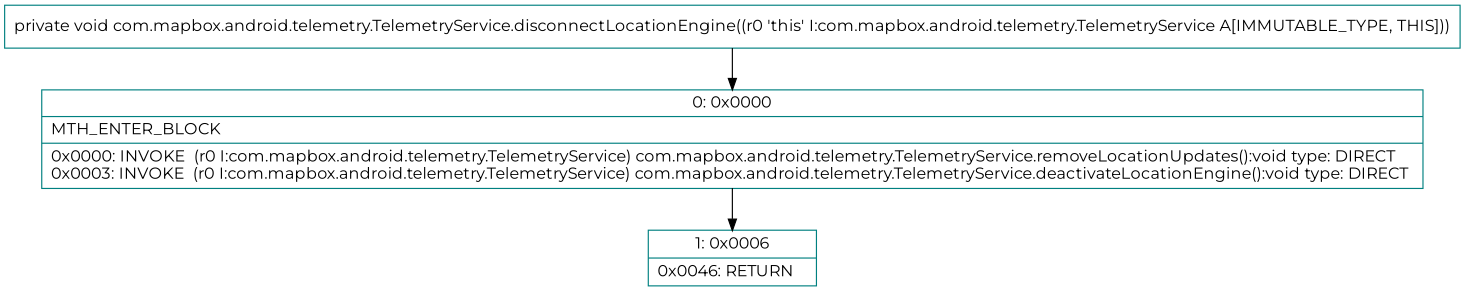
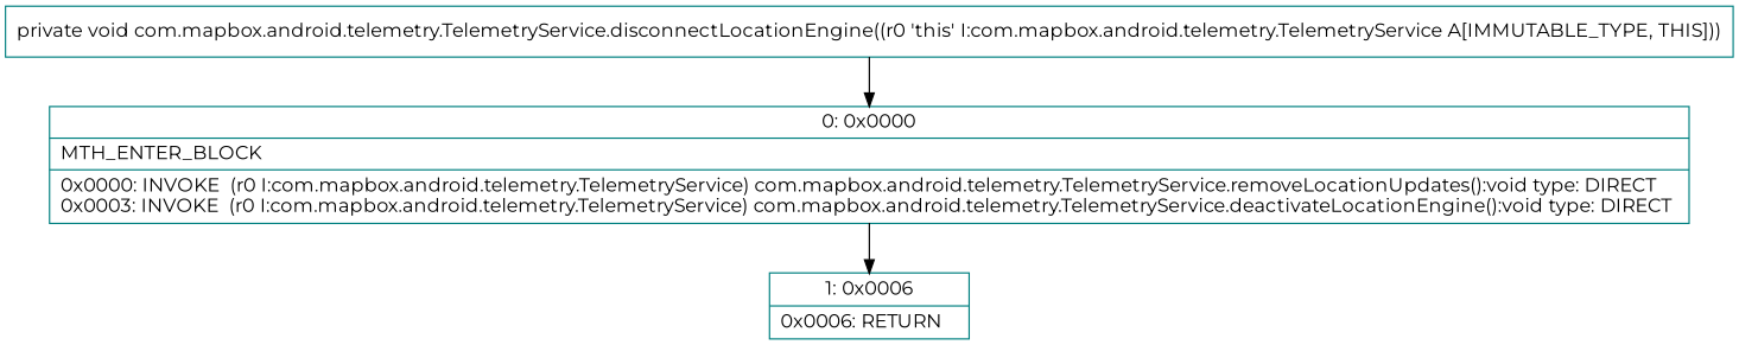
  digraph {
    fontname=Montserrat
    node [shape=record color=teal fontname=Montserrat]
    edge [fontname=Montserrat]
    n1 [label="{0\:\ 0x0000|MTH_ENTER_BLOCK\l|0x0000: INVOKE  (r0 I:com.mapbox.android.telemetry.TelemetryService) com.mapbox.android.telemetry.TelemetryService.removeLocationUpdates():void type: DIRECT \l0x0003: INVOKE  (r0 I:com.mapbox.android.telemetry.TelemetryService) com.mapbox.android.telemetry.TelemetryService.deactivateLocationEngine():void type: DIRECT \l}"]
-   n2 [label="{1\:\ 0x0006|0x0046: RETURN   \l}"]
+   n2 [label="{1\:\ 0x0006|0x0006: RETURN   \l}"]
    n3 [label="{private void com.mapbox.android.telemetry.TelemetryService.disconnectLocationEngine((r0 'this' I:com.mapbox.android.telemetry.TelemetryService A[IMMUTABLE_TYPE, THIS])) }"]
    n1 -> n2
    n3 -> n1
  }
